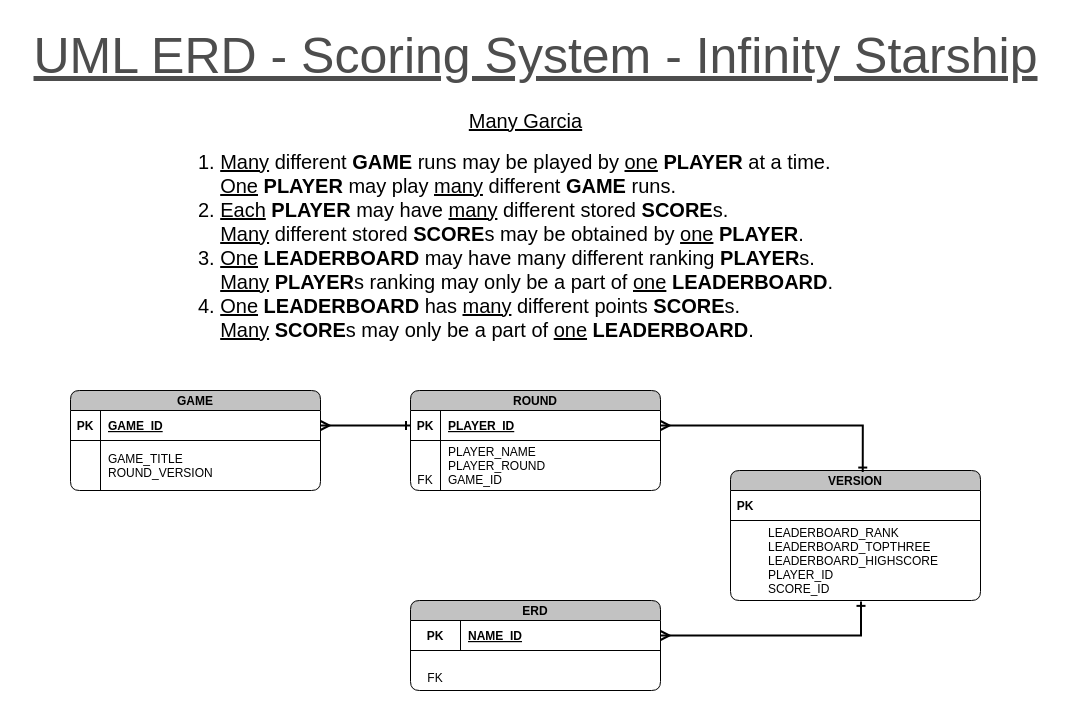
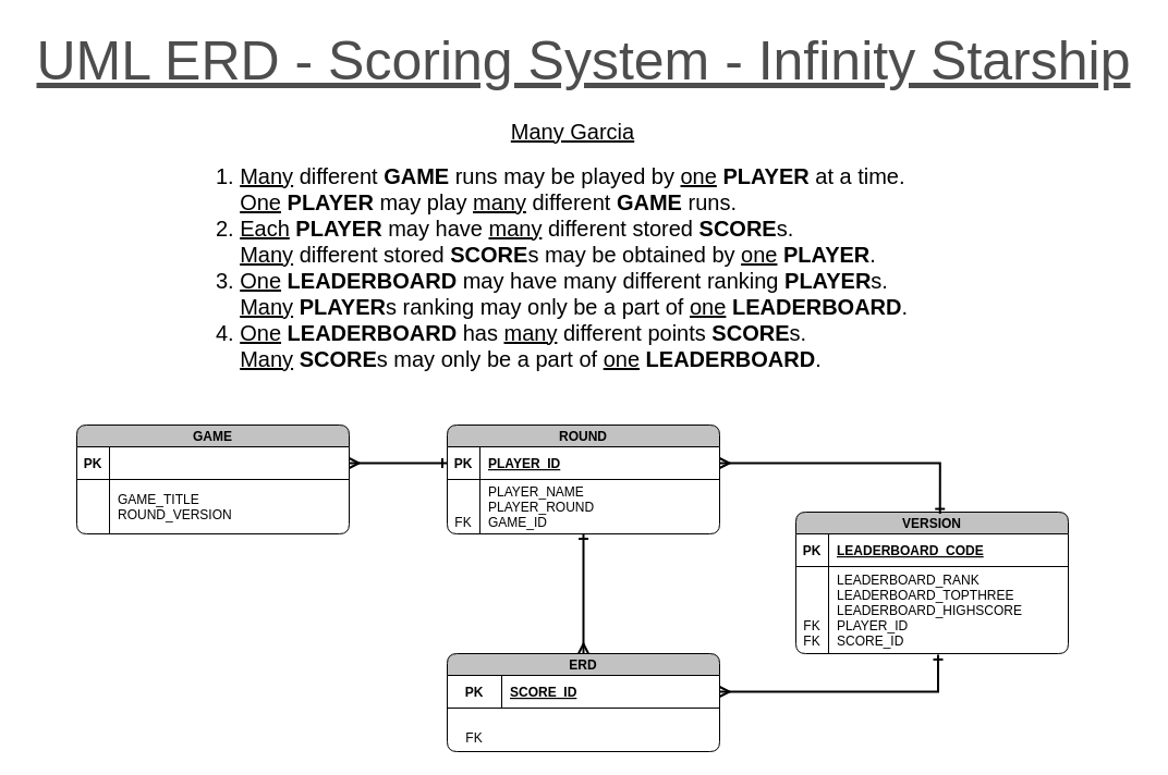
  <mxCell id="0" />
  <mxCell id="1" parent="0" />
  <mxCell id="2" value="ERD" style="shape=table;startSize=20;container=1;collapsible=1;childLayout=tableLayout;fixedRows=1;rowLines=0;fontStyle=1;align=center;resizeLast=1;rounded=1;swimlaneLine=1;gradientColor=none;gradientDirection=west;swimlaneFillColor=default;fillColor=#C2C2C2;fillStyle=auto;" parent="1" vertex="1"><mxGeometry x="410" y="600" width="250" height="90" as="geometry" /></mxCell>
  <mxCell id="3" value="" style="shape=partialRectangle;collapsible=0;dropTarget=0;pointerEvents=0;fillColor=none;points=[[0,0.5],[1,0.5]];portConstraint=eastwest;top=0;left=0;right=0;bottom=1;" parent="2" vertex="1"><mxGeometry y="20" width="250" height="30" as="geometry" /></mxCell>
  <mxCell id="4" value="PK" style="shape=partialRectangle;overflow=hidden;connectable=0;fillColor=none;top=0;left=0;bottom=0;right=0;fontStyle=1;" parent="3" vertex="1"><mxGeometry width="50" height="30" as="geometry"><mxRectangle width="50" height="30" as="alternateBounds" /></mxGeometry></mxCell>
- <mxCell id="5" value="NAME_ID" style="shape=partialRectangle;overflow=hidden;connectable=0;fillColor=none;top=0;left=0;bottom=0;right=0;align=left;spacingLeft=6;fontStyle=5;" parent="3" vertex="1"><mxGeometry x="50" width="200" height="30" as="geometry"><mxRectangle width="200" height="30" as="alternateBounds" /></mxGeometry></mxCell>
+ <mxCell id="5" value="SCORE_ID" style="shape=partialRectangle;overflow=hidden;connectable=0;fillColor=none;top=0;left=0;bottom=0;right=0;align=left;spacingLeft=6;fontStyle=5;" parent="3" vertex="1"><mxGeometry x="50" width="200" height="30" as="geometry"><mxRectangle width="200" height="30" as="alternateBounds" /></mxGeometry></mxCell>
  <mxCell id="6" value="" style="shape=partialRectangle;collapsible=0;dropTarget=0;pointerEvents=0;fillColor=none;points=[[0,0.5],[1,0.5]];portConstraint=eastwest;top=0;left=0;right=0;bottom=0;" parent="2" vertex="1"><mxGeometry y="50" width="250" height="40" as="geometry" /></mxCell>
  <mxCell id="7" value="&#10;FK" style="shape=partialRectangle;overflow=hidden;connectable=0;fillColor=none;top=0;left=0;bottom=0;right=0;" parent="6" vertex="1"><mxGeometry width="50" height="40" as="geometry"><mxRectangle width="50" height="40" as="alternateBounds" /></mxGeometry></mxCell>
  <mxCell id="8" value="ROUND" style="shape=table;startSize=20;container=1;collapsible=1;childLayout=tableLayout;fixedRows=1;rowLines=0;fontStyle=1;align=center;resizeLast=1;rounded=1;swimlaneLine=1;gradientColor=none;gradientDirection=west;swimlaneFillColor=default;fillColor=#C2C2C2;fillStyle=auto;" parent="1" vertex="1"><mxGeometry x="410" y="390" width="250" height="100" as="geometry" /></mxCell>
  <mxCell id="9" value="" style="shape=partialRectangle;collapsible=0;dropTarget=0;pointerEvents=0;fillColor=none;points=[[0,0.5],[1,0.5]];portConstraint=eastwest;top=0;left=0;right=0;bottom=1;" parent="8" vertex="1"><mxGeometry y="20" width="250" height="30" as="geometry" /></mxCell>
  <mxCell id="10" value="PK" style="shape=partialRectangle;overflow=hidden;connectable=0;fillColor=none;top=0;left=0;bottom=0;right=0;fontStyle=1;" parent="9" vertex="1"><mxGeometry width="30" height="30" as="geometry"><mxRectangle width="30" height="30" as="alternateBounds" /></mxGeometry></mxCell>
  <mxCell id="11" value="PLAYER_ID" style="shape=partialRectangle;overflow=hidden;connectable=0;fillColor=none;top=0;left=0;bottom=0;right=0;align=left;spacingLeft=6;fontStyle=5;" parent="9" vertex="1"><mxGeometry x="30" width="220" height="30" as="geometry"><mxRectangle width="220" height="30" as="alternateBounds" /></mxGeometry></mxCell>
  <mxCell id="12" value="" style="shape=partialRectangle;collapsible=0;dropTarget=0;pointerEvents=0;fillColor=none;points=[[0,0.5],[1,0.5]];portConstraint=eastwest;top=0;left=0;right=0;bottom=0;" parent="8" vertex="1"><mxGeometry y="50" width="250" height="50" as="geometry" /></mxCell>
  <mxCell id="13" value="&#10;&#10;FK" style="shape=partialRectangle;overflow=hidden;connectable=0;fillColor=none;top=0;left=0;bottom=0;right=0;" parent="12" vertex="1"><mxGeometry width="30" height="50" as="geometry"><mxRectangle width="30" height="50" as="alternateBounds" /></mxGeometry></mxCell>
  <mxCell id="14" value="PLAYER_NAME&#10;PLAYER_ROUND&#10;GAME_ID" style="shape=partialRectangle;overflow=hidden;connectable=0;fillColor=none;top=0;left=0;bottom=0;right=0;align=left;spacingLeft=6;" parent="12" vertex="1"><mxGeometry x="30" width="220" height="50" as="geometry"><mxRectangle width="220" height="50" as="alternateBounds" /></mxGeometry></mxCell>
  <mxCell id="15" value="VERSION" style="shape=table;startSize=20;container=1;collapsible=1;childLayout=tableLayout;fixedRows=1;rowLines=0;fontStyle=1;align=center;resizeLast=1;rounded=1;swimlaneLine=1;gradientColor=none;gradientDirection=west;swimlaneFillColor=default;fillColor=#C2C2C2;fillStyle=auto;" parent="1" vertex="1"><mxGeometry x="730" y="470" width="250" height="130" as="geometry" /></mxCell>
  <mxCell id="16" value="" style="shape=partialRectangle;collapsible=0;dropTarget=0;pointerEvents=0;fillColor=none;points=[[0,0.5],[1,0.5]];portConstraint=eastwest;top=0;left=0;right=0;bottom=1;" parent="15" vertex="1"><mxGeometry y="20" width="250" height="30" as="geometry" /></mxCell>
  <mxCell id="17" value="PK" style="shape=partialRectangle;overflow=hidden;connectable=0;fillColor=none;top=0;left=0;bottom=0;right=0;fontStyle=1;" parent="16" vertex="1"><mxGeometry width="30" height="30" as="geometry"><mxRectangle width="30" height="30" as="alternateBounds" /></mxGeometry></mxCell>
+ <mxCell id="18" value="LEADERBOARD_CODE" style="shape=partialRectangle;overflow=hidden;connectable=0;fillColor=none;top=0;left=0;bottom=0;right=0;align=left;spacingLeft=6;fontStyle=5;" parent="16" vertex="1"><mxGeometry x="30" width="220" height="30" as="geometry"><mxRectangle width="220" height="30" as="alternateBounds" /></mxGeometry></mxCell>
  <mxCell id="19" value="" style="shape=partialRectangle;collapsible=0;dropTarget=0;pointerEvents=0;fillColor=none;points=[[0,0.5],[1,0.5]];portConstraint=eastwest;top=0;left=0;right=0;bottom=0;" parent="15" vertex="1"><mxGeometry y="50" width="250" height="80" as="geometry" /></mxCell>
+ <mxCell id="20" value="&#10;&#10;&#10;FK&#10;FK" style="shape=partialRectangle;overflow=hidden;connectable=0;fillColor=none;top=0;left=0;bottom=0;right=0;" parent="19" vertex="1"><mxGeometry width="30" height="80" as="geometry"><mxRectangle width="30" height="80" as="alternateBounds" /></mxGeometry></mxCell>
  <mxCell id="21" value="LEADERBOARD_RANK&#10;LEADERBOARD_TOPTHREE&#10;LEADERBOARD_HIGHSCORE&#10;PLAYER_ID&#10;SCORE_ID" style="shape=partialRectangle;overflow=hidden;connectable=0;fillColor=none;top=0;left=0;bottom=0;right=0;align=left;spacingLeft=6;" parent="19" vertex="1"><mxGeometry x="30" width="220" height="80" as="geometry"><mxRectangle width="220" height="80" as="alternateBounds" /></mxGeometry></mxCell>
  <mxCell id="22" value="GAME" style="shape=table;startSize=20;container=1;collapsible=1;childLayout=tableLayout;fixedRows=1;rowLines=0;fontStyle=1;align=center;resizeLast=1;rounded=1;swimlaneLine=1;gradientColor=none;gradientDirection=west;swimlaneFillColor=default;fillColor=#C2C2C2;fillStyle=auto;" parent="1" vertex="1"><mxGeometry x="70" y="390" width="250" height="100" as="geometry" /></mxCell>
  <mxCell id="23" value="" style="shape=partialRectangle;collapsible=0;dropTarget=0;pointerEvents=0;fillColor=none;points=[[0,0.5],[1,0.5]];portConstraint=eastwest;top=0;left=0;right=0;bottom=1;" parent="22" vertex="1"><mxGeometry y="20" width="250" height="30" as="geometry" /></mxCell>
  <mxCell id="24" value="PK" style="shape=partialRectangle;overflow=hidden;connectable=0;fillColor=none;top=0;left=0;bottom=0;right=0;fontStyle=1;" parent="23" vertex="1"><mxGeometry width="30" height="30" as="geometry"><mxRectangle width="30" height="30" as="alternateBounds" /></mxGeometry></mxCell>
- <mxCell id="25" value="GAME_ID" style="shape=partialRectangle;overflow=hidden;connectable=0;fillColor=none;top=0;left=0;bottom=0;right=0;align=left;spacingLeft=6;fontStyle=5;" parent="23" vertex="1"><mxGeometry x="30" width="220" height="30" as="geometry"><mxRectangle width="220" height="30" as="alternateBounds" /></mxGeometry></mxCell>
  <mxCell id="26" value="" style="shape=partialRectangle;collapsible=0;dropTarget=0;pointerEvents=0;fillColor=none;points=[[0,0.5],[1,0.5]];portConstraint=eastwest;top=0;left=0;right=0;bottom=0;" parent="22" vertex="1"><mxGeometry y="50" width="250" height="50" as="geometry" /></mxCell>
  <mxCell id="27" value="" style="shape=partialRectangle;overflow=hidden;connectable=0;fillColor=none;top=0;left=0;bottom=0;right=0;" parent="26" vertex="1"><mxGeometry width="30" height="50" as="geometry"><mxRectangle width="30" height="50" as="alternateBounds" /></mxGeometry></mxCell>
  <mxCell id="28" value="GAME_TITLE&#10;ROUND_VERSION" style="shape=partialRectangle;overflow=hidden;connectable=0;fillColor=none;top=0;left=0;bottom=0;right=0;align=left;spacingLeft=6;" parent="26" vertex="1"><mxGeometry x="30" width="220" height="50" as="geometry"><mxRectangle width="220" height="50" as="alternateBounds" /></mxGeometry></mxCell>
  <mxCell id="29" value="&lt;span style=&quot;color: rgb(77, 77, 77); font-size: 50px; text-decoration-line: underline;&quot;&gt;UML ERD - Scoring System - Infinity Starship&lt;/span&gt;" style="text;html=1;align=center;verticalAlign=middle;resizable=0;points=[];autosize=1;strokeColor=none;fillColor=none;" parent="1" vertex="1"><mxGeometry x="20" y="20" width="1030" height="70" as="geometry" /></mxCell>
  <mxCell id="30" value="&lt;div style=&quot;text-align: left; font-size: 20px;&quot;&gt;&lt;font style=&quot;font-size: 20px;&quot;&gt;&lt;span style=&quot;background-color: initial;&quot;&gt;1. &lt;u&gt;Many&lt;/u&gt;&lt;/span&gt;&lt;span style=&quot;background-color: initial;&quot;&gt;&amp;nbsp;different&amp;nbsp;&lt;/span&gt;&lt;b style=&quot;background-color: initial;&quot;&gt;GAME&lt;/b&gt;&lt;span style=&quot;background-color: initial;&quot;&gt;&amp;nbsp;runs&amp;nbsp;&lt;/span&gt;&lt;span style=&quot;background-color: initial;&quot;&gt;may be played by&amp;nbsp;&lt;/span&gt;&lt;u style=&quot;background-color: initial;&quot;&gt;one&lt;/u&gt;&lt;span style=&quot;background-color: initial;&quot;&gt;&amp;nbsp;&lt;/span&gt;&lt;b style=&quot;background-color: initial;&quot;&gt;PLAYER &lt;/b&gt;&lt;span style=&quot;background-color: initial;&quot;&gt;at a time&lt;/span&gt;&lt;span style=&quot;background-color: initial;&quot;&gt;.&lt;/span&gt;&lt;/font&gt;&lt;/div&gt;&lt;div style=&quot;text-align: left; font-size: 20px;&quot;&gt;&lt;font style=&quot;font-size: 20px;&quot;&gt;&amp;nbsp; &amp;nbsp; &lt;u&gt;One&lt;/u&gt;&amp;nbsp;&lt;b&gt;PLAYER&lt;/b&gt;&amp;nbsp;may play&amp;nbsp;&lt;u&gt;many&lt;/u&gt; different&amp;nbsp;&lt;b&gt;GAME &lt;/b&gt;runs.&lt;/font&gt;&lt;/div&gt;&lt;div style=&quot;text-align: left; font-size: 20px;&quot;&gt;&lt;font style=&quot;font-size: 20px;&quot;&gt;2. &lt;u&gt;Each&lt;/u&gt; &lt;b&gt;PLAYER&lt;/b&gt;&amp;nbsp;may have &lt;u&gt;many&lt;/u&gt; different stored&amp;nbsp;&lt;b&gt;SCORE&lt;/b&gt;s.&lt;/font&gt;&lt;/div&gt;&lt;div style=&quot;text-align: left; font-size: 20px;&quot;&gt;&lt;font style=&quot;font-size: 20px;&quot;&gt;&amp;nbsp; &amp;nbsp;&amp;nbsp;&lt;u&gt;Many&lt;/u&gt; different stored &lt;b&gt;SCORE&lt;/b&gt;s may be obtained by &lt;u&gt;one&lt;/u&gt; &lt;b&gt;PLAYER&lt;/b&gt;.&lt;/font&gt;&lt;/div&gt;&lt;div style=&quot;text-align: left; font-size: 20px;&quot;&gt;&lt;font style=&quot;font-size: 20px;&quot;&gt;3. &lt;u&gt;One&lt;/u&gt;&amp;nbsp;&lt;b&gt;LEADERBOARD&lt;/b&gt;&amp;nbsp;may have many different ranking &lt;b&gt;PLAYER&lt;/b&gt;s.&lt;/font&gt;&lt;/div&gt;&lt;div style=&quot;text-align: left; font-size: 20px;&quot;&gt;&lt;font style=&quot;font-size: 20px;&quot;&gt;&amp;nbsp; &amp;nbsp; &lt;u&gt;Many&lt;/u&gt; &lt;b&gt;PLAYER&lt;/b&gt;s ranking may only be a part of &lt;u&gt;one&lt;/u&gt; &lt;b&gt;LEADERBOARD&lt;/b&gt;.&lt;/font&gt;&lt;/div&gt;&lt;div style=&quot;text-align: left; font-size: 20px;&quot;&gt;&lt;font style=&quot;font-size: 20px;&quot;&gt;4. &lt;u&gt;One&lt;/u&gt; &lt;b&gt;LEADERBOARD&lt;/b&gt; has&amp;nbsp;&lt;u&gt;many&lt;/u&gt; different points &lt;b&gt;SCORE&lt;/b&gt;s.&lt;/font&gt;&lt;/div&gt;&lt;div style=&quot;text-align: left; font-size: 20px;&quot;&gt;&lt;font style=&quot;font-size: 20px;&quot;&gt;&amp;nbsp; &amp;nbsp; &lt;u style=&quot;&quot;&gt;Many&lt;/u&gt; &lt;b style=&quot;&quot;&gt;SCORE&lt;/b&gt;s may only be a part of &lt;u style=&quot;&quot;&gt;one&lt;/u&gt; &lt;b style=&quot;&quot;&gt;LEADERBOARD&lt;/b&gt;.&lt;/font&gt;&lt;/div&gt;" style="text;html=1;align=center;verticalAlign=middle;resizable=0;points=[];autosize=1;strokeColor=none;fillColor=none;fontSize=16;" parent="1" vertex="1"><mxGeometry x="185" y="140" width="660" height="210" as="geometry" /></mxCell>
+ <mxCell id="31" style="edgeStyle=orthogonalEdgeStyle;rounded=0;orthogonalLoop=1;jettySize=auto;html=1;fontSize=16;startArrow=ERmany;startFill=0;endArrow=ERone;endFill=0;strokeWidth=2;exitX=0.5;exitY=0;exitDx=0;exitDy=0;" parent="1" source="2" target="8" edge="1"><mxGeometry relative="1" as="geometry" /></mxCell>
  <mxCell id="32" style="edgeStyle=orthogonalEdgeStyle;rounded=0;orthogonalLoop=1;jettySize=auto;html=1;entryX=0.522;entryY=1.011;entryDx=0;entryDy=0;entryPerimeter=0;fontSize=16;startArrow=ERmany;startFill=0;endArrow=ERone;endFill=0;strokeWidth=2;" parent="1" source="3" target="19" edge="1"><mxGeometry relative="1" as="geometry" /></mxCell>
  <mxCell id="33" style="edgeStyle=orthogonalEdgeStyle;rounded=0;orthogonalLoop=1;jettySize=auto;html=1;exitX=1;exitY=0.5;exitDx=0;exitDy=0;entryX=0.529;entryY=0.012;entryDx=0;entryDy=0;entryPerimeter=0;fontSize=16;startArrow=ERmany;startFill=0;endArrow=ERone;endFill=0;strokeWidth=2;" parent="1" source="9" target="15" edge="1"><mxGeometry relative="1" as="geometry" /></mxCell>
  <mxCell id="34" style="edgeStyle=orthogonalEdgeStyle;rounded=0;orthogonalLoop=1;jettySize=auto;html=1;exitX=1;exitY=0.5;exitDx=0;exitDy=0;entryX=0;entryY=0.5;entryDx=0;entryDy=0;fontSize=16;startArrow=ERmany;startFill=0;endArrow=ERone;endFill=0;strokeWidth=2;" parent="1" source="23" target="9" edge="1"><mxGeometry relative="1" as="geometry"><mxPoint x="360" y="425" as="sourcePoint" /></mxGeometry></mxCell>
  <mxCell id="35" value="&lt;div style=&quot;text-align: left; font-size: 20px;&quot;&gt;&lt;u&gt;Many Garcia&lt;/u&gt;&lt;/div&gt;" style="text;html=1;align=center;verticalAlign=middle;resizable=0;points=[];autosize=1;strokeColor=none;fillColor=none;fontSize=16;" parent="1" vertex="1"><mxGeometry x="435" y="100" width="180" height="40" as="geometry" /></mxCell>
